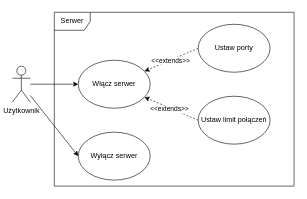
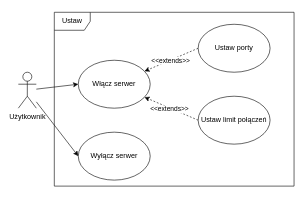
  <mxCell id="0" />
  <mxCell id="1" parent="0" />
- <mxCell id="2" value="&lt;div&gt;Użytkownik&lt;/div&gt;" style="shape=umlActor;verticalLabelPosition=bottom;labelBackgroundColor=#ffffff;verticalAlign=top;html=1;outlineConnect=0;" parent="1" vertex="1"><mxGeometry x="20" y="110" width="30" height="60" as="geometry" /></mxCell>
+ <mxCell id="2" value="&lt;div&gt;Użytkownik&lt;/div&gt;" style="shape=umlActor;verticalLabelPosition=bottom;labelBackgroundColor=#ffffff;verticalAlign=top;html=1;outlineConnect=0;" parent="1" vertex="1"><mxGeometry x="30" y="120" width="30" height="60" as="geometry" /></mxCell>
  <mxCell id="3" value="" style="endArrow=classic;html=1;entryX=0;entryY=0.5;entryDx=0;entryDy=0;" parent="1" source="2" target="5" edge="1"><mxGeometry width="50" height="50" relative="1" as="geometry"><mxPoint x="50" y="130" as="sourcePoint" /><mxPoint x="250" y="10" as="targetPoint" /></mxGeometry></mxCell>
  <mxCell id="4" value="" style="endArrow=classic;html=1;entryX=0;entryY=0.5;entryDx=0;entryDy=0;" parent="1" target="6" edge="1" source="2"><mxGeometry width="50" height="50" relative="1" as="geometry"><mxPoint x="50" y="170" as="sourcePoint" /><mxPoint x="250" y="250" as="targetPoint" /></mxGeometry></mxCell>
  <mxCell id="5" value="Włącz serwer" style="ellipse;whiteSpace=wrap;html=1;" parent="1" vertex="1"><mxGeometry x="130" y="100" width="120" height="80" as="geometry" /></mxCell>
  <mxCell id="6" value="Wyłącz serwer" style="ellipse;whiteSpace=wrap;html=1;" parent="1" vertex="1"><mxGeometry x="130" y="220" width="120" height="80" as="geometry" /></mxCell>
  <mxCell id="7" value="&lt;div&gt;&amp;lt;&amp;lt;extends&amp;gt;&amp;gt;&lt;/div&gt;" style="endArrow=classic;html=1;exitX=0;exitY=0.5;exitDx=0;exitDy=0;dashed=1;" parent="1" source="9" target="5" edge="1"><mxGeometry x="0.029" y="1" width="50" height="50" relative="1" as="geometry"><mxPoint x="510" y="70" as="sourcePoint" /><mxPoint x="430" y="70" as="targetPoint" /><mxPoint as="offset" /></mxGeometry></mxCell>
  <mxCell id="8" value="&lt;div&gt;&amp;lt;&amp;lt;extends&amp;gt;&amp;gt;&lt;/div&gt;" style="endArrow=classic;html=1;exitX=0;exitY=0.5;exitDx=0;exitDy=0;dashed=1;" parent="1" source="10" target="5" edge="1"><mxGeometry x="0.04" y="2" width="50" height="50" relative="1" as="geometry"><mxPoint x="490" y="190" as="sourcePoint" /><mxPoint x="370" y="130" as="targetPoint" /><mxPoint as="offset" /></mxGeometry></mxCell>
  <mxCell id="9" value="Ustaw porty" style="ellipse;whiteSpace=wrap;html=1;" parent="1" vertex="1"><mxGeometry x="330" y="40" width="120" height="80" as="geometry" /></mxCell>
  <mxCell id="10" value="Ustaw limit połączeń" style="ellipse;whiteSpace=wrap;html=1;" parent="1" vertex="1"><mxGeometry x="330" y="160" width="120" height="80" as="geometry" /></mxCell>
- <mxCell id="11" value="Serwer" style="shape=umlFrame;whiteSpace=wrap;html=1;" vertex="1" parent="1"><mxGeometry x="90" y="20" width="400" height="290" as="geometry" /></mxCell>
+ <mxCell id="11" value="Ustaw" style="shape=umlFrame;whiteSpace=wrap;html=1;" vertex="1" parent="1"><mxGeometry x="90" y="20" width="400" height="290" as="geometry" /></mxCell>
